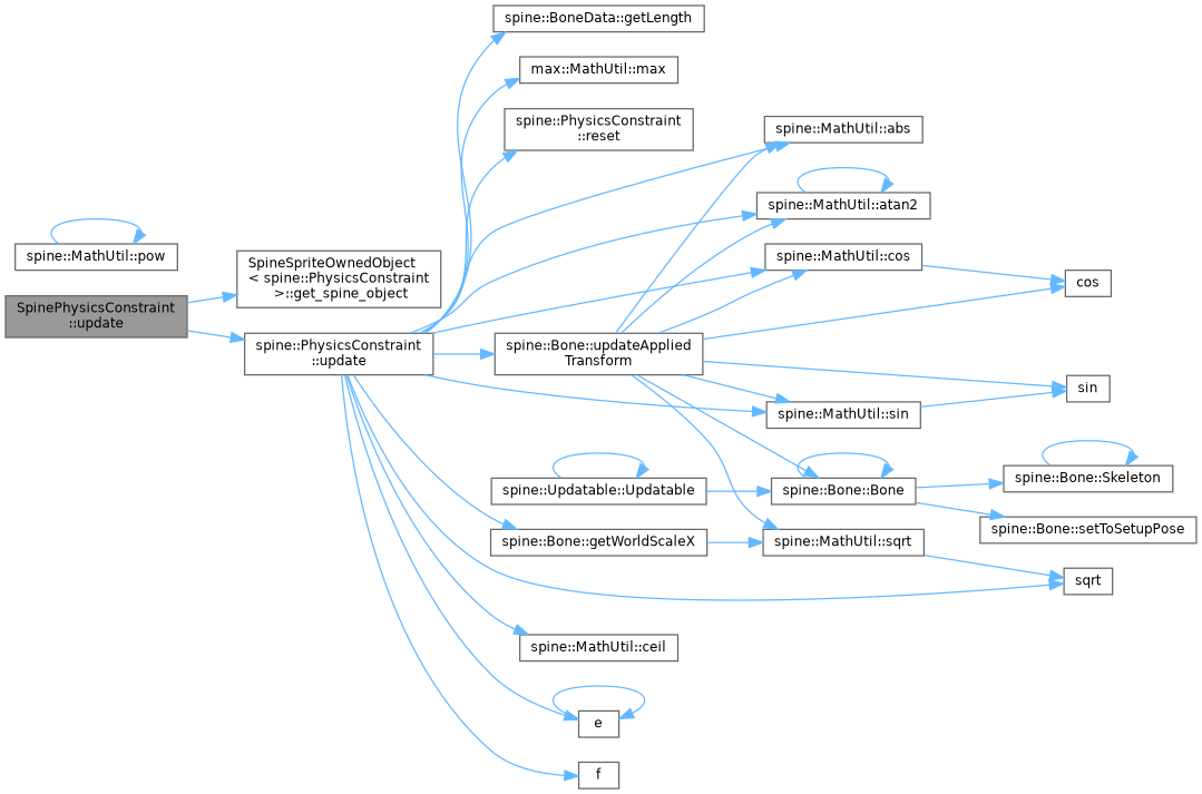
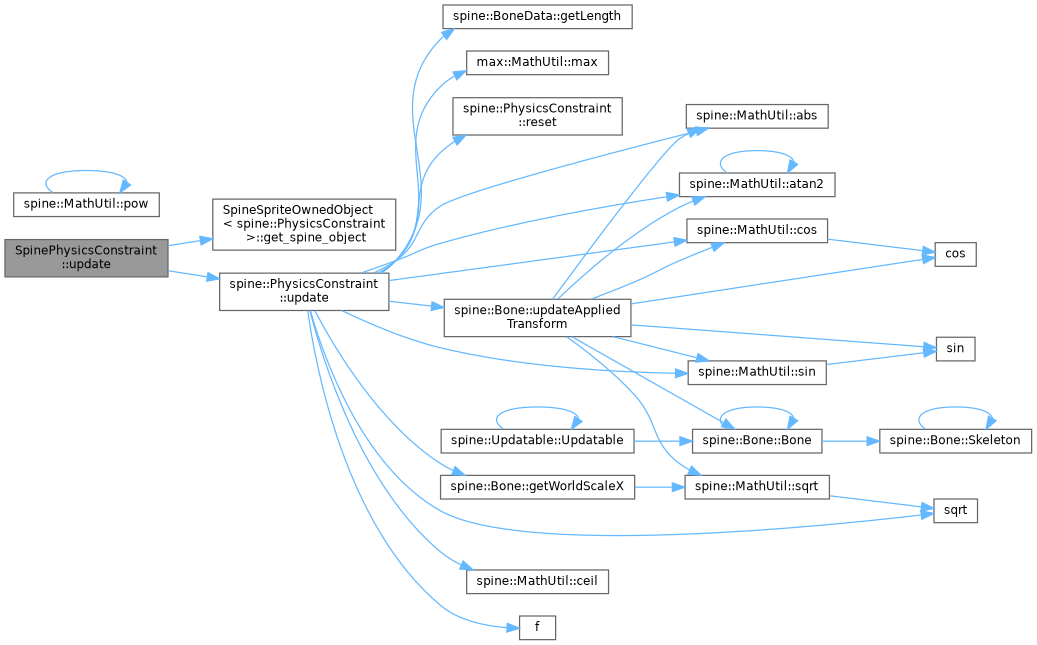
  digraph {
    rankdir=LR
    node [color=grey40 fillcolor=white fontname=Helvetica fontsize=10 shape=box style=filled]
    edge [color=steelblue1 fontname=Helvetica fontsize=10 labelfontname=Helvetica labelfontsize=10 style=solid]
    n1 [color=gray40 fillcolor=grey60 fontcolor=black height=0.2 label="SpinePhysicsConstraint\l::update" width=0.4]
    n2 [height=0.2 label="SpineSpriteOwnedObject\l\< spine::PhysicsConstraint\l \>::get_spine_object" width=0.4]
    n3 [height=0.2 label="spine::PhysicsConstraint\l::update" width=0.4]
    n4 [height=0.2 label="spine::MathUtil::abs" width=0.4]
    n5 [height=0.2 label="spine::MathUtil::atan2" width=0.4]
    n6 [height=0.2 label="spine::MathUtil::ceil" width=0.4]
    n7 [height=0.2 label="spine::MathUtil::cos" width=0.4]
-   n8 [height=0.2 label=e width=0.4]
    n9 [height=0.2 label=f width=0.4]
    n10 [height=0.2 label="spine::BoneData::getLength" width=0.4]
    n11 [height=0.2 label="spine::Bone::getWorldScaleX" width=0.4]
    n12 [height=0.2 label="max::MathUtil::max" width=0.4]
    n13 [height=0.2 label="spine::PhysicsConstraint\l::reset" width=0.4]
    n14 [height=0.2 label="spine::MathUtil::sin" width=0.4]
    n15 [height=0.2 label="spine::Bone::updateApplied\lTransform" width=0.4]
    n16 [height=0.2 label=sqrt width=0.4]
    n17 [height=0.2 label=cos width=0.4]
    n18 [height=0.2 label="spine::MathUtil::sqrt" width=0.4]
    n19 [height=0.2 label="spine::MathUtil::pow" width=0.4]
    n20 [height=0.2 label=sin width=0.4]
    n21 [height=0.2 label="spine::Bone::Bone" width=0.4]
-   n22 [height=0.2 label="spine::Bone::setToSetupPose" width=0.4]
    n23 [height=0.2 label="spine::Bone::Skeleton" width=0.4]
    n24 [height=0.2 label="spine::Updatable::Updatable" width=0.4]
    n1 -> n2
    n1 -> n3
    n3 -> n4
    n3 -> n5
    n3 -> n6
    n3 -> n7
-   n3 -> n8
    n3 -> n9
    n3 -> n10
    n3 -> n11
    n3 -> n12
    n3 -> n13
    n3 -> n14
    n3 -> n15
    n3 -> n16
    n5 -> n5
    n7 -> n17
-   n8 -> n8
    n11 -> n18
    n14 -> n20
    n15 -> n4
    n15 -> n5
    n15 -> n7
    n15 -> n14
    n15 -> n17
    n15 -> n18
    n15 -> n20
    n15 -> n21
    n18 -> n16
    n19 -> n19
    n21 -> n21
-   n21 -> n22
    n21 -> n23
    n23 -> n23
    n24 -> n21
    n24 -> n24
  }
